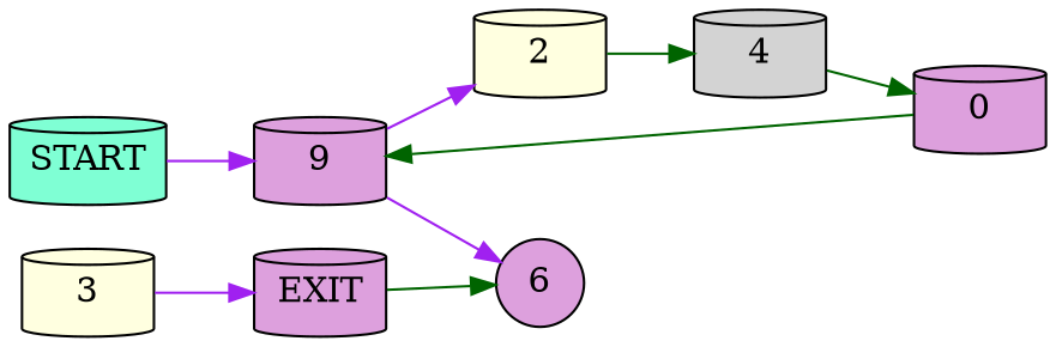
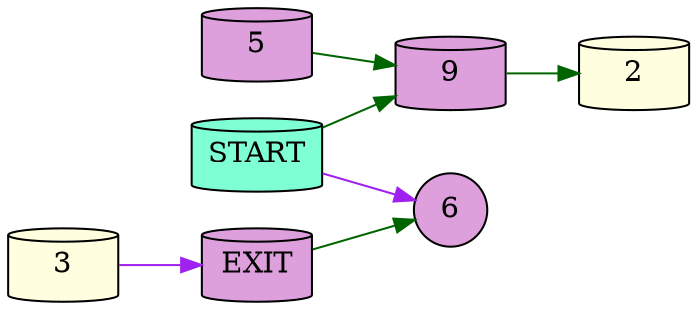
  digraph {
    rankdir=LR
    node [fillcolor=plum shape=cylinder style=filled]
    edge [color=darkgreen]
    n1 [fillcolor=aquamarine label=START]
    n2 [label=9]
    2 [fillcolor=lightyellow]
    6 [shape=circle]
-   4 [fillcolor=lightgrey]
    3 [fillcolor=lightyellow]
    n7 [label=EXIT]
-   5 [label=0]
-   n1 -> n2 [color=purple]
-   n2 -> 2 [color=purple]
-   n2 -> 6 [color=purple]
-   2 -> 4
-   4 -> 5
+   5
+   n1 -> n2
+   n2 -> 2
+   n1 -> 6 [color=purple]
    3 -> n7 [color=purple]
    n7 -> 6
    5 -> n2
  }
